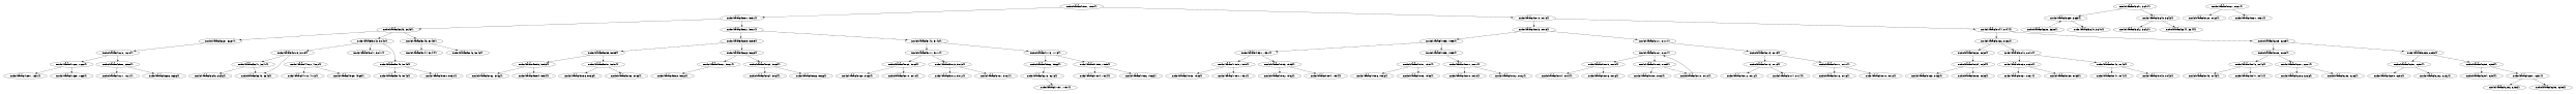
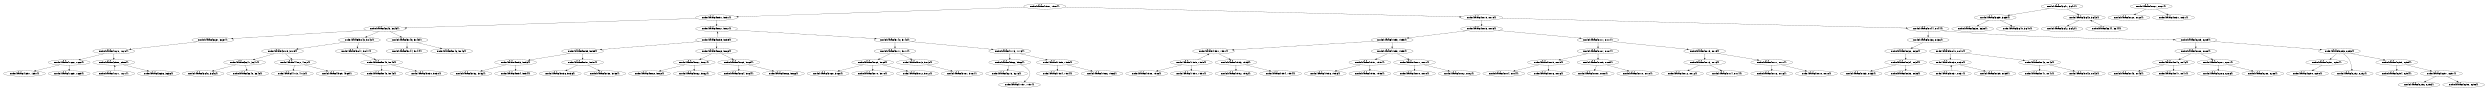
  digraph {
    n1 [label="Node{data=[7987, 7987]}"]
    n2 [label="Node{data=[5051, 5051]}"]
    n3 [label="Node{data=[8019, 8019]}"]
    n4 [label="Node{data=[3645, 3645]}"]
    n5 [label="Node{data=[5067, 5067]}"]
    n6 [label="Node{data=[8003, 8003]}"]
    n7 [label="Node{data=[8044, 8044]}"]
    n8 [label="Node{data=[3637, 3637]}"]
    n9 [label="Node{data=[5043, 5043]}"]
    n10 [label="Node{data=[5045, 5045]}"]
    n11 [label="Node{data=[5059, 5059]}"]
    n12 [label="Node{data=[5148, 5148]}"]
    n13 [label="Node{data=[1670, 1670]}"]
    n14 [label="Node{data=[3705, 3705]}"]
    n15 [label="Node{data=[5047, 5047]}"]
    n16 [label="Node{data=[1668, 1668]}"]
    n17 [label="Node{data=[2580, 2580]}"]
    n18 [label="Node{data=[3641, 3641]}"]
    n19 [label="Node{data=[3639, 3639]}"]
    n20 [label="Node{data=[3643, 3643]}"]
    n21 [label="Node{data=[1357, 1357]}"]
    n22 [label="Node{data=[1669, 1669]}"]
    n23 [label="Node{data=[1671, 1671]}"]
    n24 [label="Node{data=[3636, 3636]}"]
    n25 [label="Node{data=[3638, 3638]}"]
    n26 [label="Node{data=[3640, 3640]}"]
    n27 [label="Node{data=[3642, 3642]}"]
    n28 [label="Node{data=[3644, 3644]}"]
    n29 [label="Node{data=[3647, 3647]}"]
    n30 [label="Node{data=[4802, 4802]}"]
    n31 [label="Node{data=[5049, 5049]}"]
    n32 [label="Node{data=[3646, 3646]}"]
    n33 [label="Node{data=[3648, 3648]}"]
    n34 [label="Node{data=[4773, 4773]}"]
    n35 [label="Node{data=[4969, 4969]}"]
    n36 [label="Node{data=[5044, 5044]}"]
    n37 [label="Node{data=[5046, 5046]}"]
    n38 [label="Node{data=[5048, 5048]}"]
    n39 [label="Node{data=[5050, 5050]}"]
    n40 [label="Node{data=[5055, 5055]}"]
    n41 [label="Node{data=[5063, 5063]}"]
    n42 [label="Node{data=[5071, 5071]}"]
    n43 [label="Node{data=[7773, 7773]}"]
    n44 [label="Node{data=[5053, 5053]}"]
    n45 [label="Node{data=[5057, 5057]}"]
    n46 [label="Node{data=[5061, 5061]}"]
    n47 [label="Node{data=[5065, 5065]}"]
    n48 [label="Node{data=[5052, 5052]}"]
    n49 [label="Node{data=[5054, 5054]}"]
    n50 [label="Node{data=[5056, 5056]}"]
    n51 [label="Node{data=[5058, 5058]}"]
    n52 [label="Node{data=[5060, 5060]}"]
+   n53 [label="Node{data=[5062, 5062]}"]
    n54 [label="Node{data=[5064, 5064]}"]
    n55 [label="Node{data=[5066, 5066]}"]
    n56 [label="Node{data=[5069, 5069]}"]
    n57 [label="Node{data=[5073, 5073]}"]
    n58 [label="Node{data=[5562, 5562]}"]
    n59 [label="Node{data=[7985, 7985]}"]
    n60 [label="Node{data=[5068, 5068]}"]
    n61 [label="Node{data=[5070, 5070]}"]
    n62 [label="Node{data=[5072, 5072]}"]
    n63 [label="Node{data=[5081, 5081]}"]
    n64 [label="Node{data=[5273, 5273]}"]
    n65 [label="Node{data=[7757, 7757]}"]
    n66 [label="Node{data=[7984, 7984]}"]
    n67 [label="Node{data=[7986, 7986]}"]
    n68 [label="Node{data=[7995, 7995]}"]
    n69 [label="Node{data=[8011, 8011]}"]
    n70 [label="Node{data=[8036, 8036]}"]
    n71 [label="Node{data=[8289, 8289]}"]
    n72 [label="Node{data=[7991, 7991]}"]
    n73 [label="Node{data=[7999, 7999]}"]
    n74 [label="Node{data=[8007, 8007]}"]
    n75 [label="Node{data=[8015, 8015]}"]
    n76 [label="Node{data=[7989, 7989]}"]
    n77 [label="Node{data=[7993, 7993]}"]
    n78 [label="Node{data=[7997, 7997]}"]
    n79 [label="Node{data=[8001, 8001]}"]
    n80 [label="Node{data=[7988, 7988]}"]
    n81 [label="Node{data=[7990, 7990]}"]
    n82 [label="Node{data=[7992, 7992]}"]
    n83 [label="Node{data=[7994, 7994]}"]
    n84 [label="Node{data=[7996, 7996]}"]
    n85 [label="Node{data=[7998, 7998]}"]
    n86 [label="Node{data=[8000, 8000]}"]
    n87 [label="Node{data=[8002, 8002]}"]
    n88 [label="Node{data=[8005, 8005]}"]
    n89 [label="Node{data=[8009, 8009]}"]
    n90 [label="Node{data=[8013, 8013]}"]
    n91 [label="Node{data=[8017, 8017]}"]
    n92 [label="Node{data=[8004, 8004]}"]
    n93 [label="Node{data=[8006, 8006]}"]
    n94 [label="Node{data=[8008, 8008]}"]
    n95 [label="Node{data=[8010, 8010]}"]
    n96 [label="Node{data=[8012, 8012]}"]
    n97 [label="Node{data=[8014, 8014]}"]
    n98 [label="Node{data=[8016, 8016]}"]
    n99 [label="Node{data=[8018, 8018]}"]
    n100 [label="Node{data=[8032, 8032]}"]
    n101 [label="Node{data=[8040, 8040]}"]
    n102 [label="Node{data=[8088, 8088]}"]
    n103 [label="Node{data=[8293, 8293]}"]
    n104 [label="Node{data=[8034, 8034]}"]
    n105 [label="Node{data=[8038, 8038]}"]
    n106 [label="Node{data=[8042, 8042]}"]
    n107 [label="Node{data=[8021, 8021]}"]
    n108 [label="Node{data=[8020, 8020]}"]
    n109 [label="Node{data=[8031, 8031]}"]
    n110 [label="Node{data=[8033, 8033]}"]
    n111 [label="Node{data=[8035, 8035]}"]
    n112 [label="Node{data=[8037, 8037]}"]
    n113 [label="Node{data=[8039, 8039]}"]
    n114 [label="Node{data=[8041, 8041]}"]
    n115 [label="Node{data=[8043, 8043]}"]
    n116 [label="Node{data=[8046, 8046]}"]
    n117 [label="Node{data=[8287, 8287]}"]
    n118 [label="Node{data=[8291, 8291]}"]
    n119 [label="Node{data=[8295, 8295]}"]
    n120 [label="Node{data=[8045, 8045]}"]
    n121 [label="Node{data=[8047, 8047]}"]
    n122 [label="Node{data=[8286, 8286]}"]
    n123 [label="Node{data=[8288, 8288]}"]
    n124 [label="Node{data=[8290, 8290]}"]
    n125 [label="Node{data=[8292, 8292]}"]
    n126 [label="Node{data=[8294, 8294]}"]
    n127 [label="Node{data=[8297, 8297]}"]
    n128 [label="Node{data=[8296, 8296]}"]
    n129 [label="Node{data=[8298, 8298]}"]
    n1 -> n2
    n1 -> n3
    n2 -> n4
    n2 -> n5
    n3 -> n6
    n3 -> n7
    n4 -> n8
    n4 -> n9
    n4 -> n10
-   n5 -> n11
+   n11 -> n5
    n5 -> n12
    n6 -> n68
    n6 -> n69
    n7 -> n70
    n7 -> n71
    n8 -> n13
    n9 -> n14
    n9 -> n15
    n10 -> n36
    n10 -> n37
    n11 -> n40
    n11 -> n41
    n12 -> n42
    n12 -> n43
    n13 -> n16
    n13 -> n17
    n14 -> n29
-   n14 -> n33
-   n9 -> n31
+   n14 -> n30
+   n15 -> n31
    n16 -> n21
    n16 -> n22
-   n17 -> n23
+   n23 -> n17
    n17 -> n24
    n18 -> n19
    n18 -> n20
-   n25 -> n19
+   n19 -> n25
    n19 -> n26
    n20 -> n27
-   n20 -> n28
+   n28 -> n20
    n29 -> n32
    n29 -> n33
    n30 -> n34
    n30 -> n35
    n31 -> n38
    n31 -> n39
    n40 -> n44
    n40 -> n45
    n41 -> n46
    n41 -> n47
    n42 -> n56
    n42 -> n57
    n43 -> n58
    n43 -> n59
    n44 -> n48
    n44 -> n49
    n45 -> n50
    n45 -> n51
    n46 -> n52
+   n46 -> n53
    n47 -> n54
    n47 -> n55
    n56 -> n60
    n56 -> n61
-   n57 -> n62
+   n56 -> n62
    n57 -> n63
    n58 -> n64
-   n64 -> n65
+   n58 -> n65
    n59 -> n66
    n59 -> n67
    n68 -> n72
    n68 -> n73
-   n95 -> n74
+   n69 -> n74
    n69 -> n75
    n70 -> n100
-   n70 -> n101
    n71 -> n102
    n71 -> n103
-   n72 -> n76
+   n76 -> n72
    n72 -> n77
+   n73 -> n78
    n73 -> n79
    n74 -> n88
    n74 -> n89
    n75 -> n90
    n75 -> n91
    n76 -> n80
    n76 -> n81
    n77 -> n82
    n77 -> n83
    n78 -> n84
    n78 -> n85
    n79 -> n86
    n79 -> n87
    n88 -> n92
    n88 -> n93
    n89 -> n94
    n89 -> n95
    n90 -> n96
    n90 -> n97
    n91 -> n98
    n91 -> n99
    n100 -> n104
    n101 -> n105
    n101 -> n106
    n102 -> n116
    n102 -> n117
    n103 -> n118
    n103 -> n119
    n104 -> n110
    n104 -> n111
-   n105 -> n112
+   n112 -> n105
    n105 -> n113
    n106 -> n114
    n106 -> n115
    n107 -> n108
    n107 -> n109
    n116 -> n120
    n116 -> n121
    n117 -> n122
    n117 -> n123
    n118 -> n124
-   n118 -> n125
+   n103 -> n125
    n119 -> n126
    n119 -> n127
    n127 -> n128
    n127 -> n129
  }
